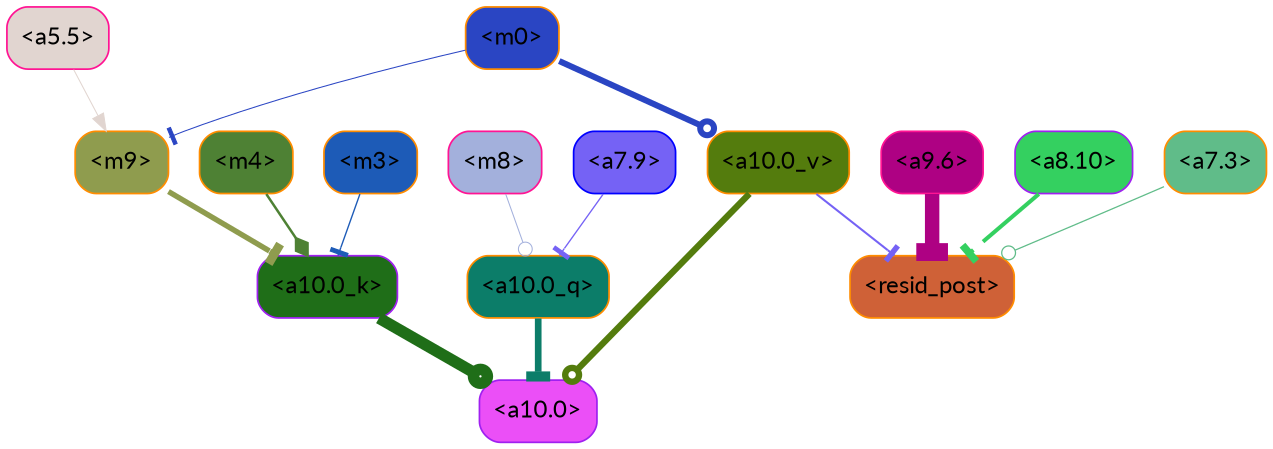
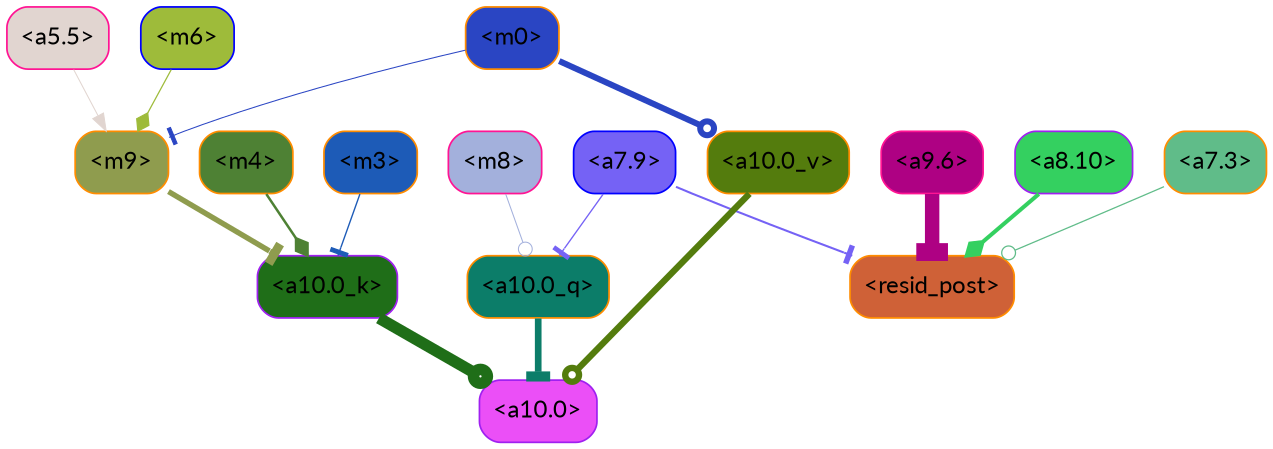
  strict digraph {
    fontname=Lato
    splines=true
    node [color=darkorange fontname=Lato shape=box style="filled, rounded"]
    edge [arrowhead=tee color="#7562f5" fontname=Lato penwidth=0.6]
    "<a10.0>" [color=purple fillcolor="#eb4ff7"]
    "<resid_post>" [fillcolor="#cf6137"]
    "<a9.6>" [color=deeppink fillcolor="#ae0183"]
    "<a8.10>" [color=purple fillcolor="#34d060"]
    "<a7.9>" [color=blue fillcolor="#7562f5"]
    "<a10.0_q>" [fillcolor="#0c7d69"]
    "<a7.3>" [fillcolor="#60bc89"]
    "<a10.0_k>" [color=purple fillcolor="#1f6e18"]
    "<a10.0_v>" [fillcolor="#547c0d"]
    "<m8>" [color=deeppink fillcolor="#a3b0dc"]
    "<m9>" [fillcolor="#8f9c4e"]
    "<m4>" [fillcolor="#4e8134"]
    "<m3>" [fillcolor="#1d5bb7"]
    "<m0>" [fillcolor="#2a45c3"]
+   "<m6>" [color=blue fillcolor="#9ebb3a"]
    "<a5.5>" [color=deeppink fillcolor="#e1d5d0"]
    "<a9.6>" -> "<resid_post>" [color="#ae0183" penwidth=8.33797836303711]
-   "<a8.10>" -> "<resid_post>" [color="#34d060" penwidth=2.3390636444091797]
-   "<a10.0_v>" -> "<resid_post>" [penwidth=1.1926651000976562]
+   "<a8.10>" -> "<resid_post>" [arrowhead=diamond color="#34d060" penwidth=2.3390636444091797]
+   "<a7.9>" -> "<resid_post>" [penwidth=1.1926651000976562]
    "<a7.9>" -> "<a10.0_q>" [penwidth=0.7811813354492188]
    "<a10.0_q>" -> "<a10.0>" [color="#0c7d69" penwidth=3.861766815185547]
    "<a7.3>" -> "<resid_post>" [arrowhead=odot color="#60bc89" penwidth=0.7339706420898438]
    "<a10.0_k>" -> "<a10.0>" [arrowhead=odot color="#1f6e18" penwidth=6.691814422607422]
    "<a10.0_v>" -> "<a10.0>" [arrowhead=odot color="#547c0d" penwidth=3.703948974609375]
    "<m8>" -> "<a10.0_q>" [arrowhead=odot color="#a3b0dc"]
    "<m9>" -> "<a10.0_k>" [color="#8f9c4e" penwidth=3.1536026000976562]
    "<m4>" -> "<a10.0_k>" [arrowhead=diamond color="#4e8134" penwidth=1.4532089233398438]
    "<m3>" -> "<a10.0_k>" [color="#1d5bb7" penwidth=0.8012542724609375]
    "<m0>" -> "<a10.0_v>" [arrowhead=odot color="#2a45c3" penwidth=3.520832061767578]
    "<m0>" -> "<m9>" [color="#2a45c3"]
+   "<m6>" -> "<m9>" [arrowhead=diamond color="#9ebb3a" penwidth=0.7276992797851562]
    "<a5.5>" -> "<m9>" [color="#e1d5d0" arrowhead=""]
  }
